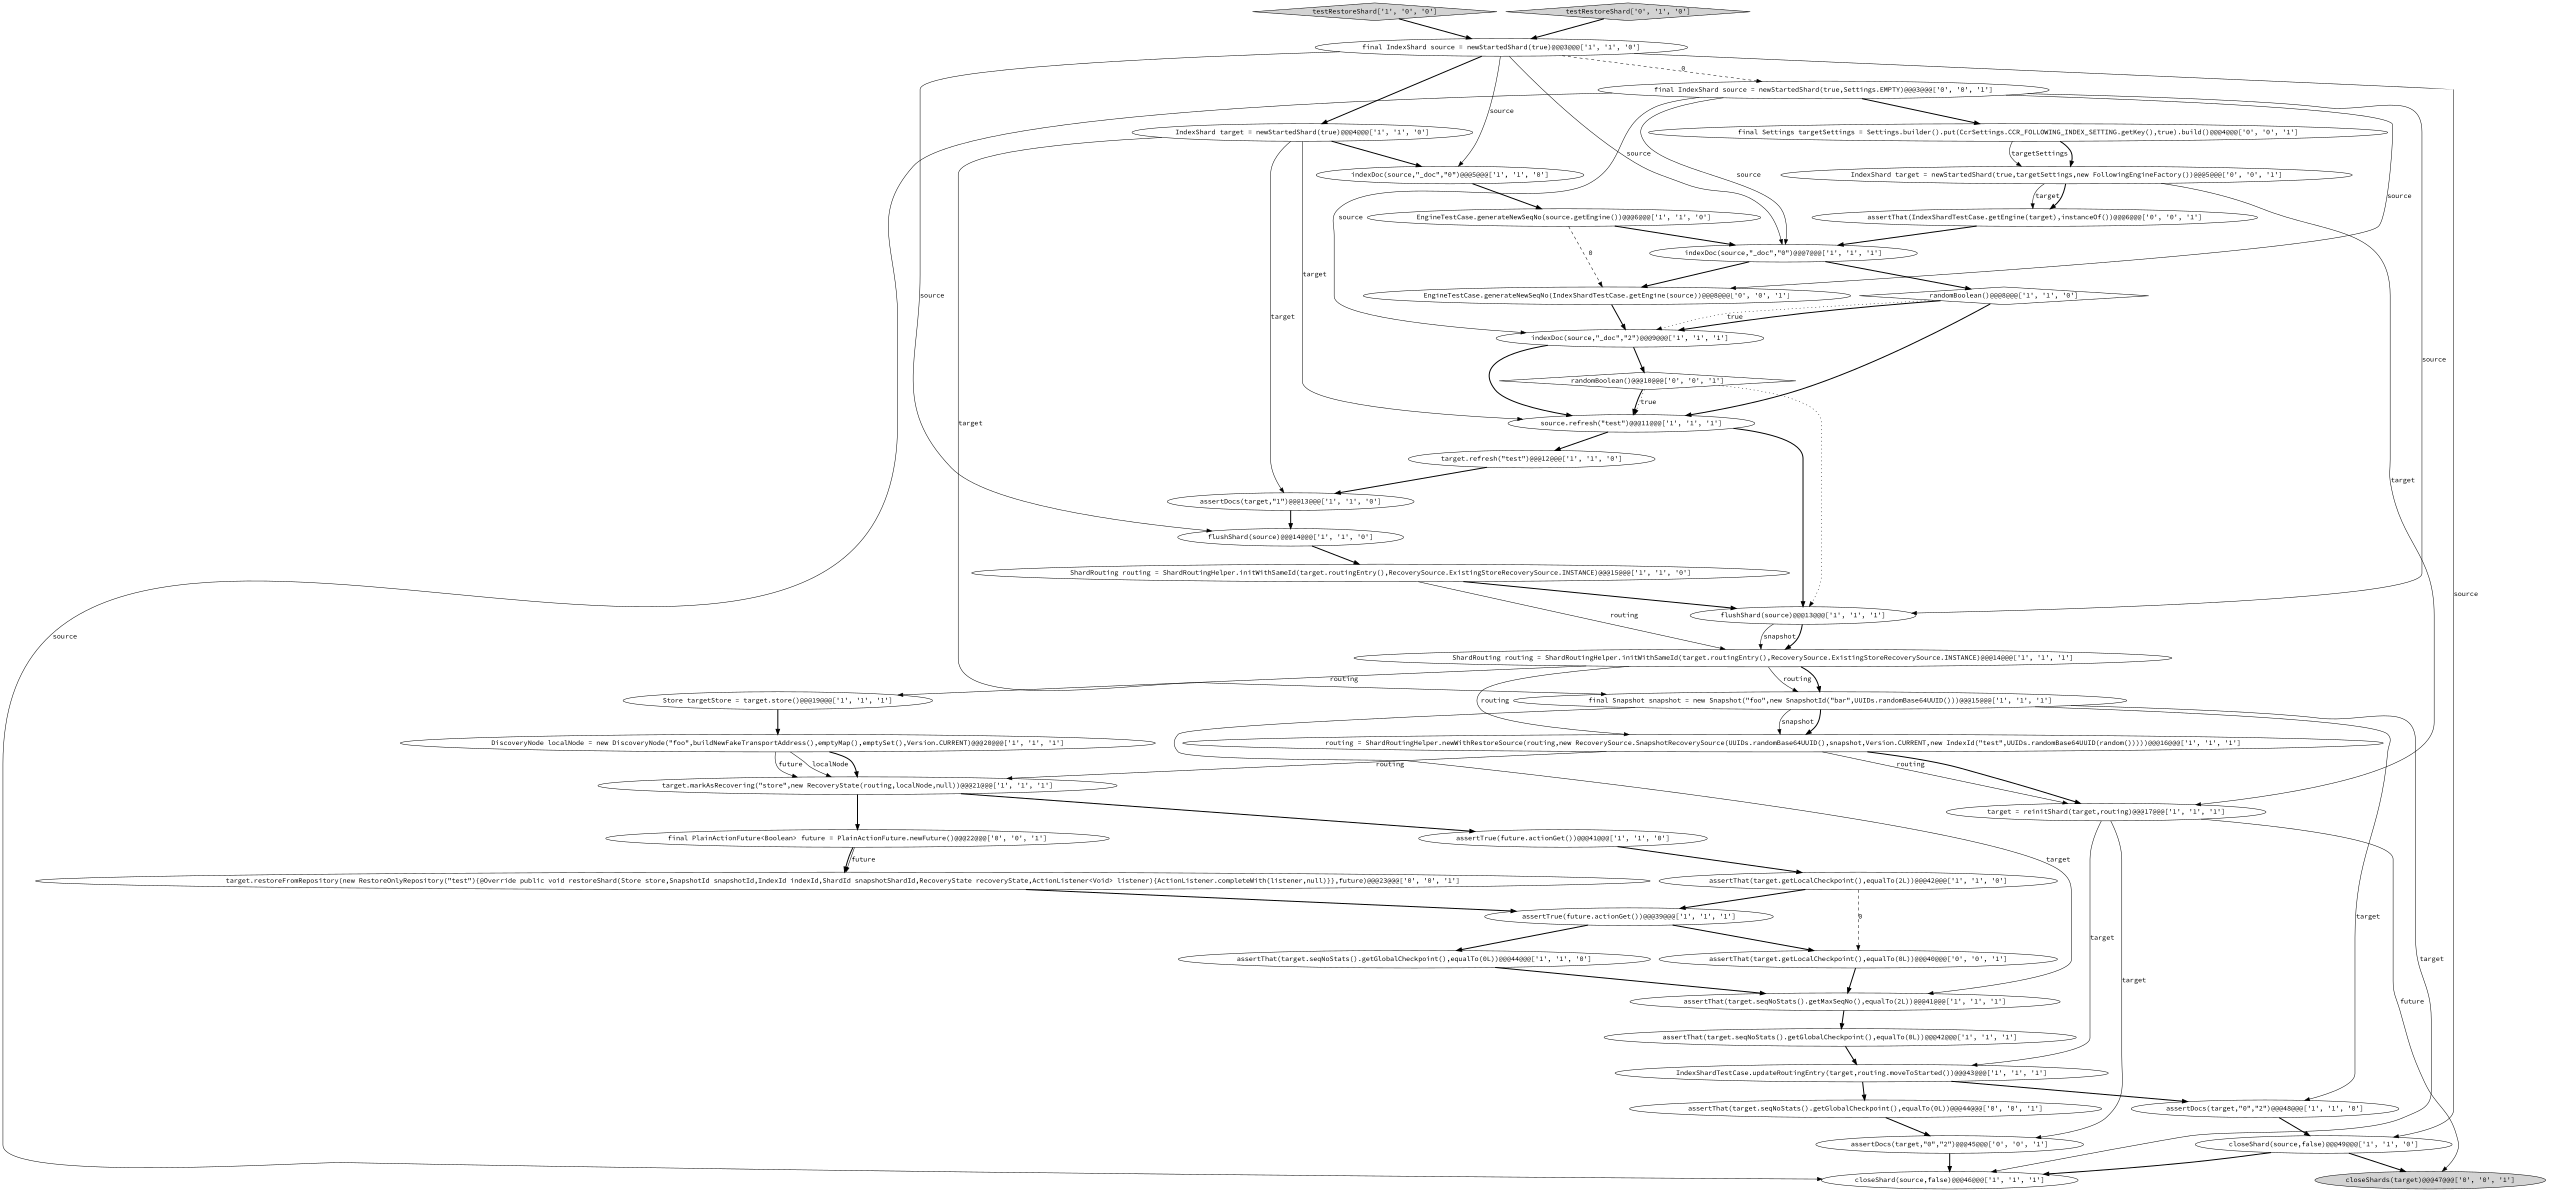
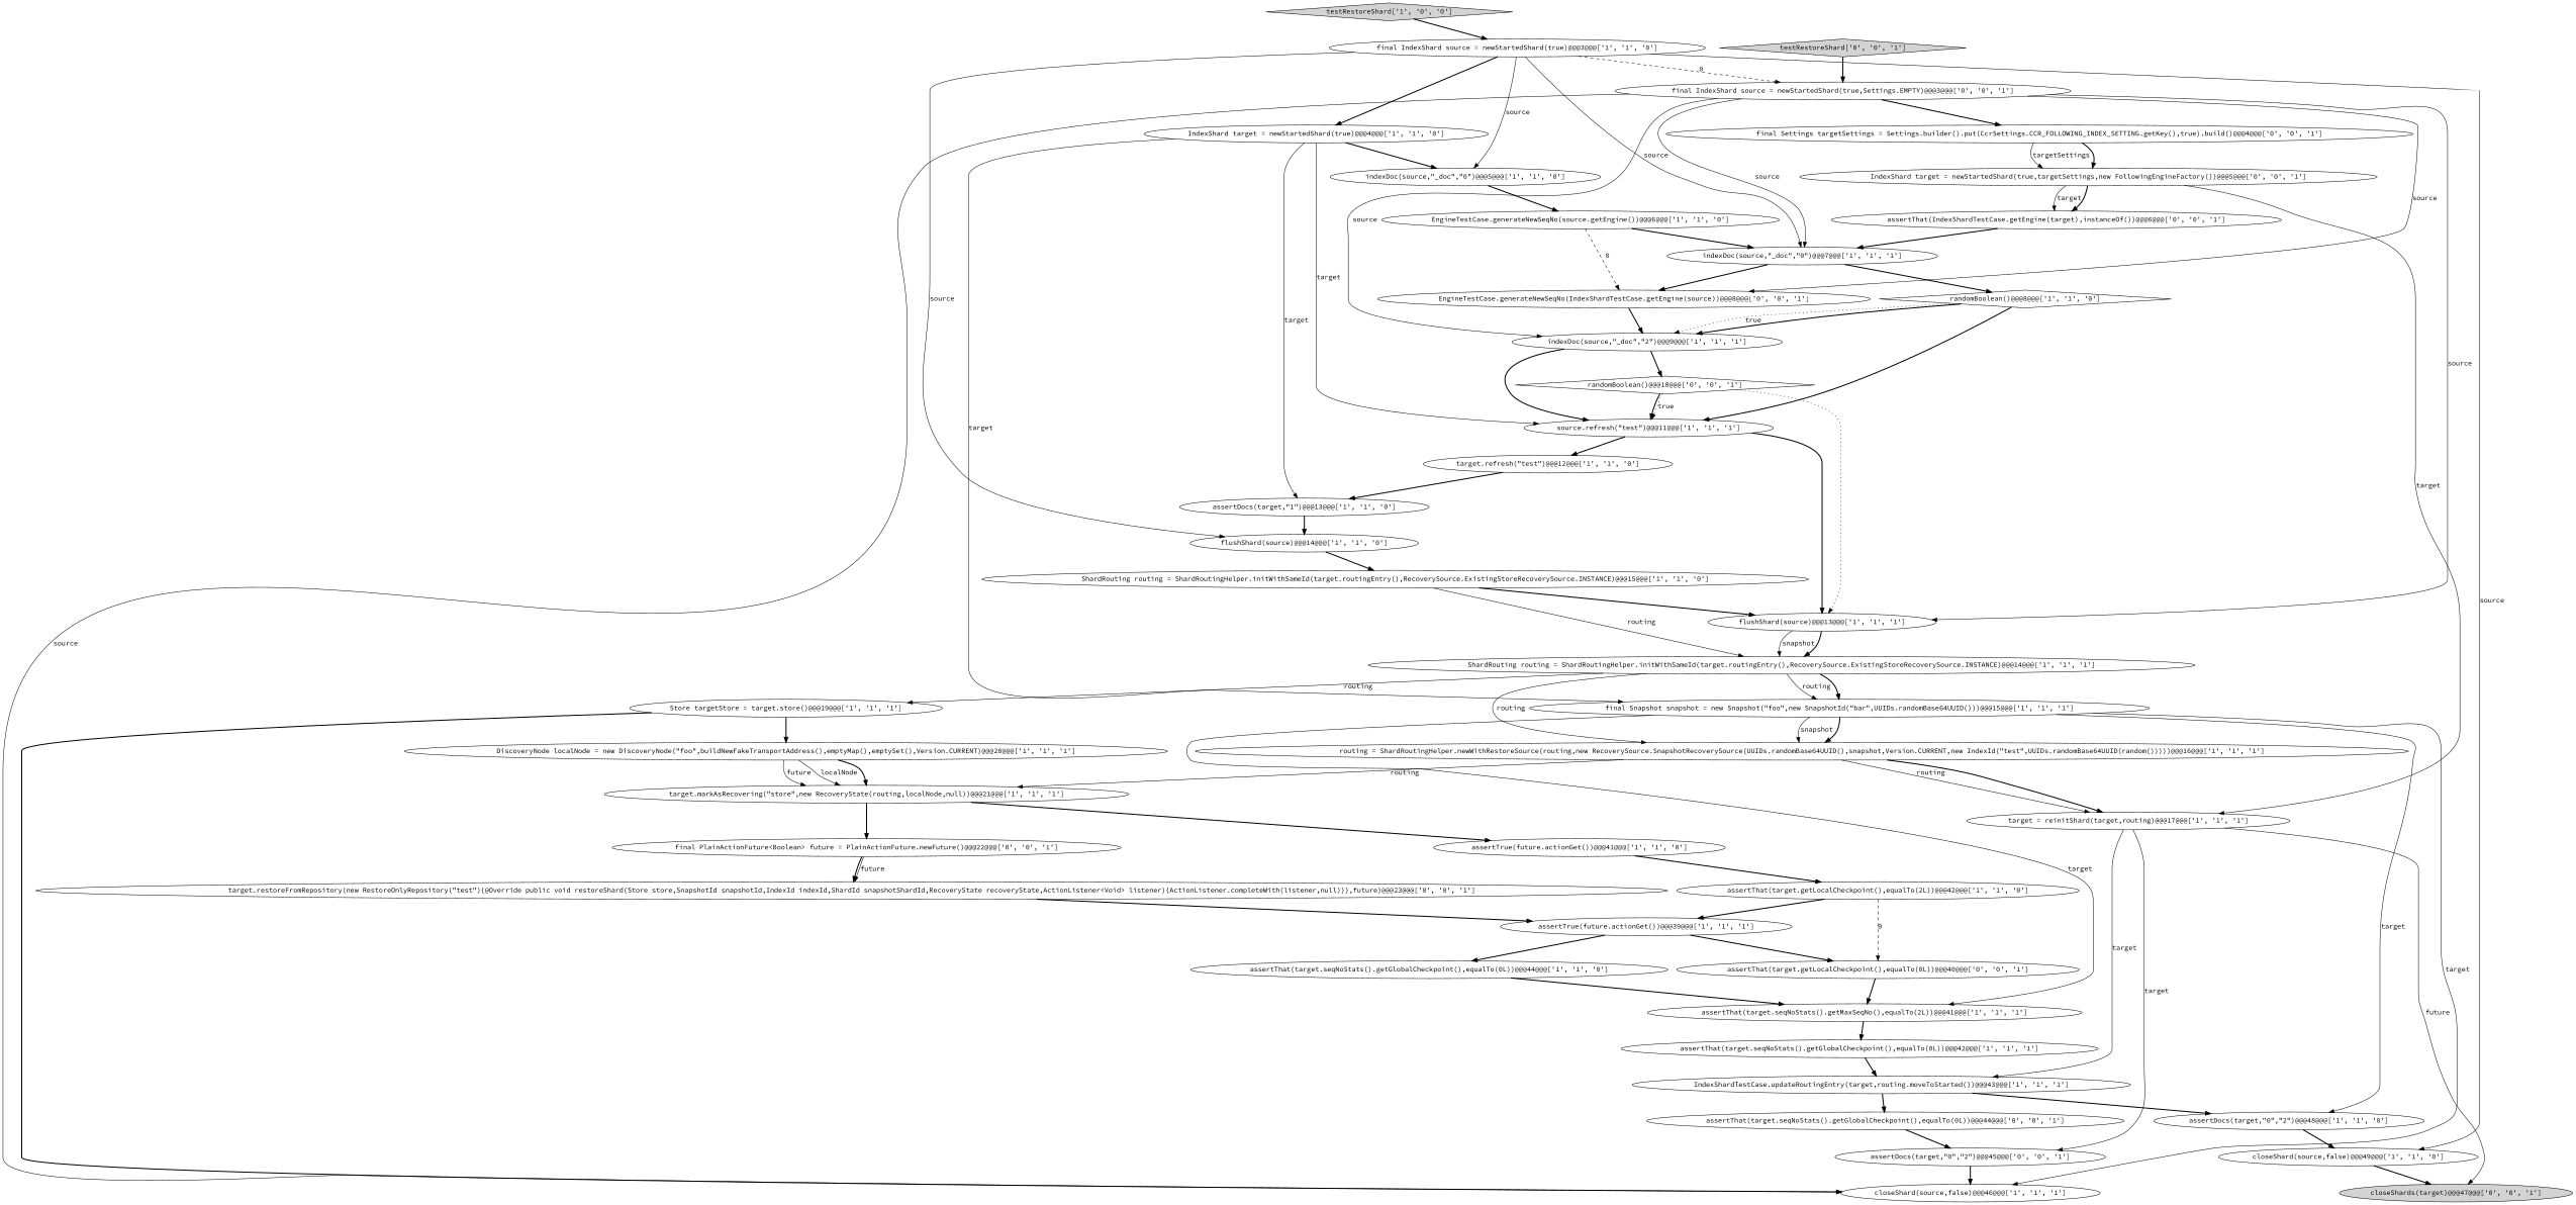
  digraph {
    fontname="Source Code Pro"
    node [fillcolor=white fontname="Source Code Pro" shape=ellipse style=filled]
    edge [fontname="Source Code Pro" style=bold]
    n1 [label="indexDoc(source,\"_doc\",\"2\")@@@9@@@['1', '1', '1']"]
    n2 [label="randomBoolean()@@@10@@@['0', '0', '1']" shape=diamond]
    n3 [label="source.refresh(\"test\")@@@11@@@['1', '1', '1']"]
    n4 [label="flushShard(source)@@@13@@@['1', '1', '1']"]
    n5 [label="target.refresh(\"test\")@@@12@@@['1', '1', '0']"]
    n6 [label="assertDocs(target,\"1\")@@@13@@@['1', '1', '0']"]
    n7 [label="flushShard(source)@@@14@@@['1', '1', '0']"]
    n8 [label="ShardRouting routing = ShardRoutingHelper.initWithSameId(target.routingEntry(),RecoverySource.ExistingStoreRecoverySource.INSTANCE)@@@15@@@['1', '1', '0']"]
    n9 [fillcolor=lightgray label="testRestoreShard['1', '0', '0']" shape=diamond]
    n10 [label="final IndexShard source = newStartedShard(true)@@@3@@@['1', '1', '0']"]
    n11 [label="final IndexShard source = newStartedShard(true,Settings.EMPTY)@@@3@@@['0', '0', '1']"]
    n12 [label="indexDoc(source,\"_doc\",\"0\")@@@7@@@['1', '1', '1']"]
    n13 [label="closeShard(source,false)@@@49@@@['1', '1', '0']"]
    n14 [label="indexDoc(source,\"_doc\",\"0\")@@@5@@@['1', '1', '0']"]
    n15 [label="IndexShard target = newStartedShard(true)@@@4@@@['1', '1', '0']"]
-   n16 [fillcolor=lightgray label="testRestoreShard['0', '1', '0']" shape=diamond]
    n17 [label="final PlainActionFuture<Boolean> future = PlainActionFuture.newFuture()@@@22@@@['0', '0', '1']"]
    n18 [label="target.restoreFromRepository(new RestoreOnlyRepository(\"test\"){@Override public void restoreShard(Store store,SnapshotId snapshotId,IndexId indexId,ShardId snapshotShardId,RecoveryState recoveryState,ActionListener<Void> listener){ActionListener.completeWith(listener,null)}},future)@@@23@@@['0', '0', '1']"]
    n19 [label="assertTrue(future.actionGet())@@@39@@@['1', '1', '1']"]
    n20 [label="routing = ShardRoutingHelper.newWithRestoreSource(routing,new RecoverySource.SnapshotRecoverySource(UUIDs.randomBase64UUID(),snapshot,Version.CURRENT,new IndexId(\"test\",UUIDs.randomBase64UUID(random()))))@@@16@@@['1', '1', '1']"]
    n21 [label="target.markAsRecovering(\"store\",new RecoveryState(routing,localNode,null))@@@21@@@['1', '1', '1']"]
    n22 [label="target = reinitShard(target,routing)@@@17@@@['1', '1', '1']"]
    n23 [label="assertTrue(future.actionGet())@@@41@@@['1', '1', '0']"]
    n24 [fillcolor=lightgray label="closeShards(target)@@@47@@@['0', '0', '1']"]
    n25 [label="IndexShardTestCase.updateRoutingEntry(target,routing.moveToStarted())@@@43@@@['1', '1', '1']"]
    n26 [label="assertDocs(target,\"0\",\"2\")@@@45@@@['0', '0', '1']"]
    n27 [label="final Settings targetSettings = Settings.builder().put(CcrSettings.CCR_FOLLOWING_INDEX_SETTING.getKey(),true).build()@@@4@@@['0', '0', '1']"]
    n28 [label="IndexShard target = newStartedShard(true,targetSettings,new FollowingEngineFactory())@@@5@@@['0', '0', '1']"]
    n29 [label="assertThat(IndexShardTestCase.getEngine(target),instanceOf())@@@6@@@['0', '0', '1']"]
    n30 [label="ShardRouting routing = ShardRoutingHelper.initWithSameId(target.routingEntry(),RecoverySource.ExistingStoreRecoverySource.INSTANCE)@@@14@@@['1', '1', '1']"]
    n31 [label="Store targetStore = target.store()@@@19@@@['1', '1', '1']"]
    n32 [label="DiscoveryNode localNode = new DiscoveryNode(\"foo\",buildNewFakeTransportAddress(),emptyMap(),emptySet(),Version.CURRENT)@@@20@@@['1', '1', '1']"]
    n33 [label="assertThat(target.getLocalCheckpoint(),equalTo(2L))@@@42@@@['1', '1', '0']"]
    n34 [label="assertThat(target.getLocalCheckpoint(),equalTo(0L))@@@40@@@['0', '0', '1']"]
    n35 [label="closeShard(source,false)@@@46@@@['1', '1', '1']"]
    n36 [label="final Snapshot snapshot = new Snapshot(\"foo\",new SnapshotId(\"bar\",UUIDs.randomBase64UUID()))@@@15@@@['1', '1', '1']"]
    n37 [label="EngineTestCase.generateNewSeqNo(IndexShardTestCase.getEngine(source))@@@8@@@['0', '0', '1']"]
    n38 [label="assertThat(target.seqNoStats().getGlobalCheckpoint(),equalTo(0L))@@@44@@@['1', '1', '0']"]
    n39 [label="assertThat(target.seqNoStats().getMaxSeqNo(),equalTo(2L))@@@41@@@['1', '1', '1']"]
    n40 [label="assertThat(target.seqNoStats().getGlobalCheckpoint(),equalTo(0L))@@@42@@@['1', '1', '1']"]
    n41 [label="randomBoolean()@@@8@@@['1', '1', '0']" shape=diamond]
    n42 [label="assertDocs(target,\"0\",\"2\")@@@48@@@['1', '1', '0']"]
    n43 [label="assertThat(target.seqNoStats().getGlobalCheckpoint(),equalTo(0L))@@@44@@@['0', '0', '1']"]
+   n44 [fillcolor=lightgray label="testRestoreShard['0', '0', '1']" shape=diamond]
    n45 [label="EngineTestCase.generateNewSeqNo(source.getEngine())@@@6@@@['1', '1', '0']"]
    n1 -> n2
    n1 -> n3
    n2 -> n3 [label=true style=dotted]
    n2 -> n3
    n2 -> n4 [style=dotted]
    n3 -> n4
    n3 -> n5
    n4 -> n30 [label=snapshot style=solid]
    n4 -> n30
    n5 -> n6
    n6 -> n7
    n7 -> n8
    n8 -> n4
    n8 -> n30 [label=routing style=solid]
    n9 -> n10
    n10 -> n7 [label=source style=solid]
    n10 -> n11 [label=0 style=dashed]
    n10 -> n12 [label=source style=solid]
    n10 -> n13 [label=source style=solid]
    n10 -> n14 [label=source style=solid]
    n10 -> n15
    n11 -> n1 [label=source style=solid]
    n11 -> n4 [label=source style=solid]
    n11 -> n12 [label=source style=solid]
    n11 -> n27
    n11 -> n35 [label=source style=solid]
    n11 -> n37 [label=source style=solid]
    n12 -> n37
    n12 -> n41
    n13 -> n24
-   n13 -> n35
+   n31 -> n35
    n14 -> n45
    n15 -> n3 [label=target style=solid]
    n15 -> n6 [label=target style=solid]
    n15 -> n14
    n15 -> n36 [label=target style=solid]
-   n16 -> n10
    n17 -> n18 [label=future style=solid]
    n17 -> n18
    n18 -> n19
    n19 -> n34
    n19 -> n38
    n20 -> n21 [label=routing style=solid]
    n20 -> n22 [label=routing style=solid]
    n20 -> n22
    n21 -> n17
    n21 -> n23
    n22 -> n24 [label=future style=solid]
    n22 -> n25 [label=target style=solid]
    n22 -> n26 [label=target style=solid]
    n23 -> n33
    n25 -> n42
    n25 -> n43
    n26 -> n35
    n27 -> n28
    n27 -> n28 [label=targetSettings style=solid]
    n28 -> n22 [label=target style=solid]
    n28 -> n29 [label=target style=solid]
    n28 -> n29
    n29 -> n12
    n30 -> n20 [label=routing style=solid]
    n30 -> n31 [label=routing style=solid]
    n30 -> n36
    n30 -> n36 [label=routing style=solid]
    n31 -> n32
    n32 -> n21
    n32 -> n21 [label=future style=solid]
    n32 -> n21 [label=localNode style=solid]
    n33 -> n19
    n33 -> n34 [label=0 style=dashed]
    n34 -> n39
    n36 -> n20
    n36 -> n20 [label=snapshot style=solid]
    n36 -> n35 [label=target style=solid]
    n36 -> n39 [label=target style=solid]
    n36 -> n42 [label=target style=solid]
    n37 -> n1
    n38 -> n39
    n39 -> n40
    n40 -> n25
    n41 -> n1
    n41 -> n1 [label=true style=dotted]
    n41 -> n3
    n42 -> n13
    n43 -> n26
+   n44 -> n11
    n45 -> n12
    n45 -> n37 [label=0 style=dashed]
  }
